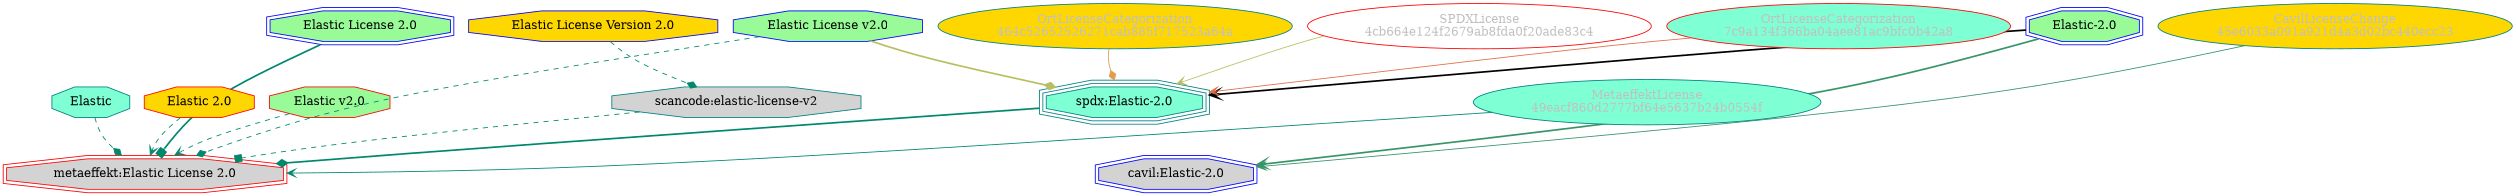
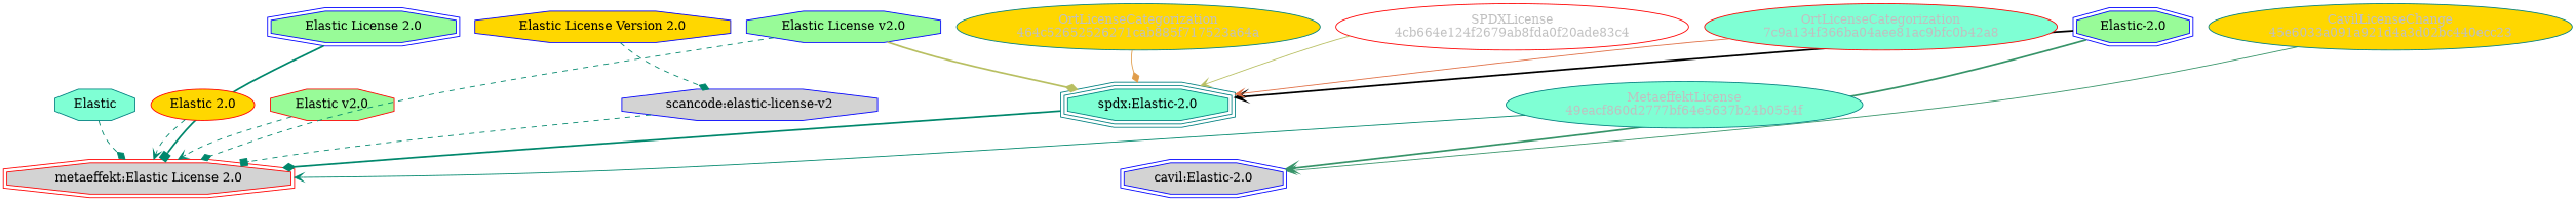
  strict digraph {
    splines=curved
    node [color=teal fillcolor=aquamarine shape=octagon style=filled]
    edge [arrowhead=vee color="#00876c" weight=0.5 style=dashed]
    n1 [color=red fillcolor=white fontcolor=gray label="SPDXLicense\n4cb664e124f2679ab8fda0f20ade83c4" shape=ellipse]
    n2 [label="spdx:Elastic-2.0" shape=tripleoctagon]
    n3 [color=red fillcolor=lightgrey label="metaeffekt:Elastic License 2.0" shape=doubleoctagon]
    n4 [color=blue fillcolor=palegreen label="Elastic-2.0" shape=doubleoctagon]
    n5 [color=blue fillcolor=lightgrey label="cavil:Elastic-2.0" shape=doubleoctagon]
    n6 [color=blue fillcolor=palegreen label="Elastic License 2.0" shape=doubleoctagon]
-   n7 [fillcolor=lightgrey label="scancode:elastic-license-v2"]
+   n7 [color=blue fillcolor=lightgrey label="scancode:elastic-license-v2"]
    n8 [color=red fontcolor=gray label="OrtLicenseCategorization\n7c9a134f366ba04aee81ac9bfc0b42a8" shape=ellipse]
    n9 [fillcolor=gold fontcolor=gray label="OrtLicenseCategorization\n464c52652526271cab885f717523a64a" shape=ellipse]
    n10 [fillcolor=gold fontcolor=gray label="CavilLicenseChange\n45e6033a091a921d4a3d02bc440ecc23" shape=ellipse]
    n11 [fontcolor=gray label="MetaeffektLicense\n49eacf860d2777bf64e5637b24b0554f" shape=ellipse]
    n12 [label=Elastic]
-   n13 [color=red fillcolor=gold label="Elastic 2.0"]
+   n13 [color=red fillcolor=gold label="Elastic 2.0" shape=ellipse]
    n14 [color=red fillcolor=palegreen label="Elastic v2.0"]
    n15 [color=blue fillcolor=palegreen label="Elastic License v2.0"]
    n16 [color=blue fillcolor=gold label="Elastic License Version 2.0"]
    n1 -> n2 [color="#b8bf62" style=""]
    n2 -> n3 [arrowhead=diamond style=bold weight=0.7]
    n4 -> n2 [style=bold weight=0.7 color=""]
    n4 -> n5 [color="#379469" style=bold weight=0.7]
    n6 -> n3 [arrowhead=box style=bold weight=0.7]
    n7 -> n3 [arrowhead=box]
    n8 -> n2 [color="#e06f45" style=""]
    n9 -> n2 [arrowhead=diamond color="#e09d4b" style=""]
    n10 -> n5 [color="#379469" style=""]
    n11 -> n3 [style=""]
    n12 -> n3 [arrowhead=diamond]
    n13 -> n3
    n14 -> n3
    n15 -> n2 [arrowhead=diamond color="#b8bf62" style=bold weight=0.7]
    n15 -> n3 [arrowhead=diamond]
    n16 -> n7 [arrowhead=diamond]
  }
